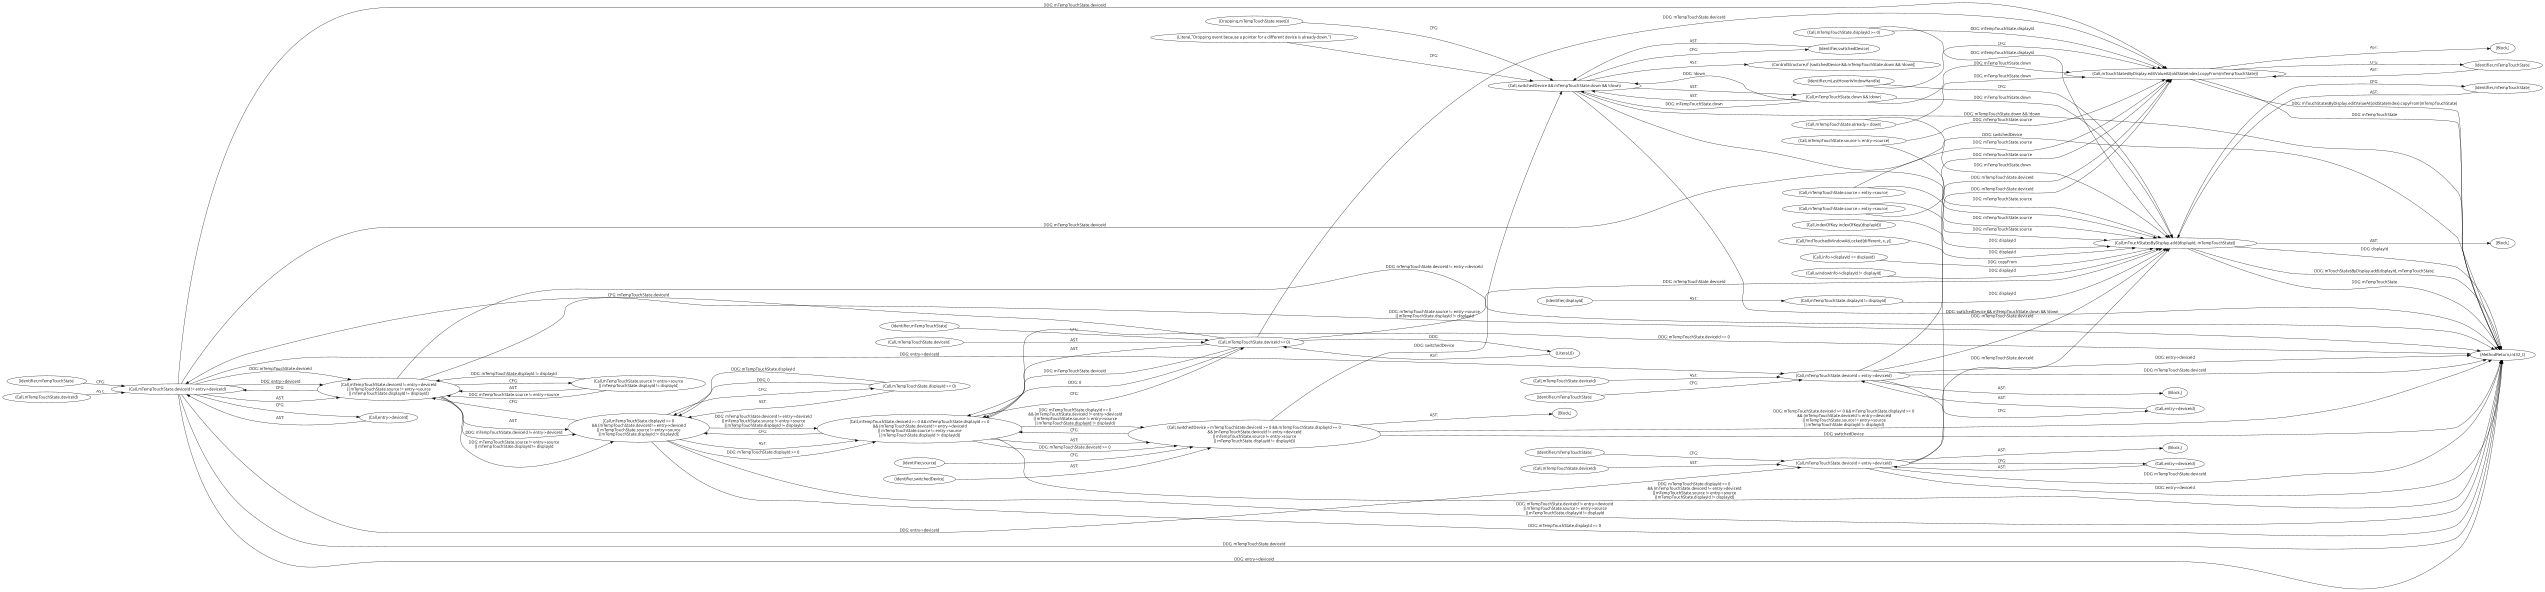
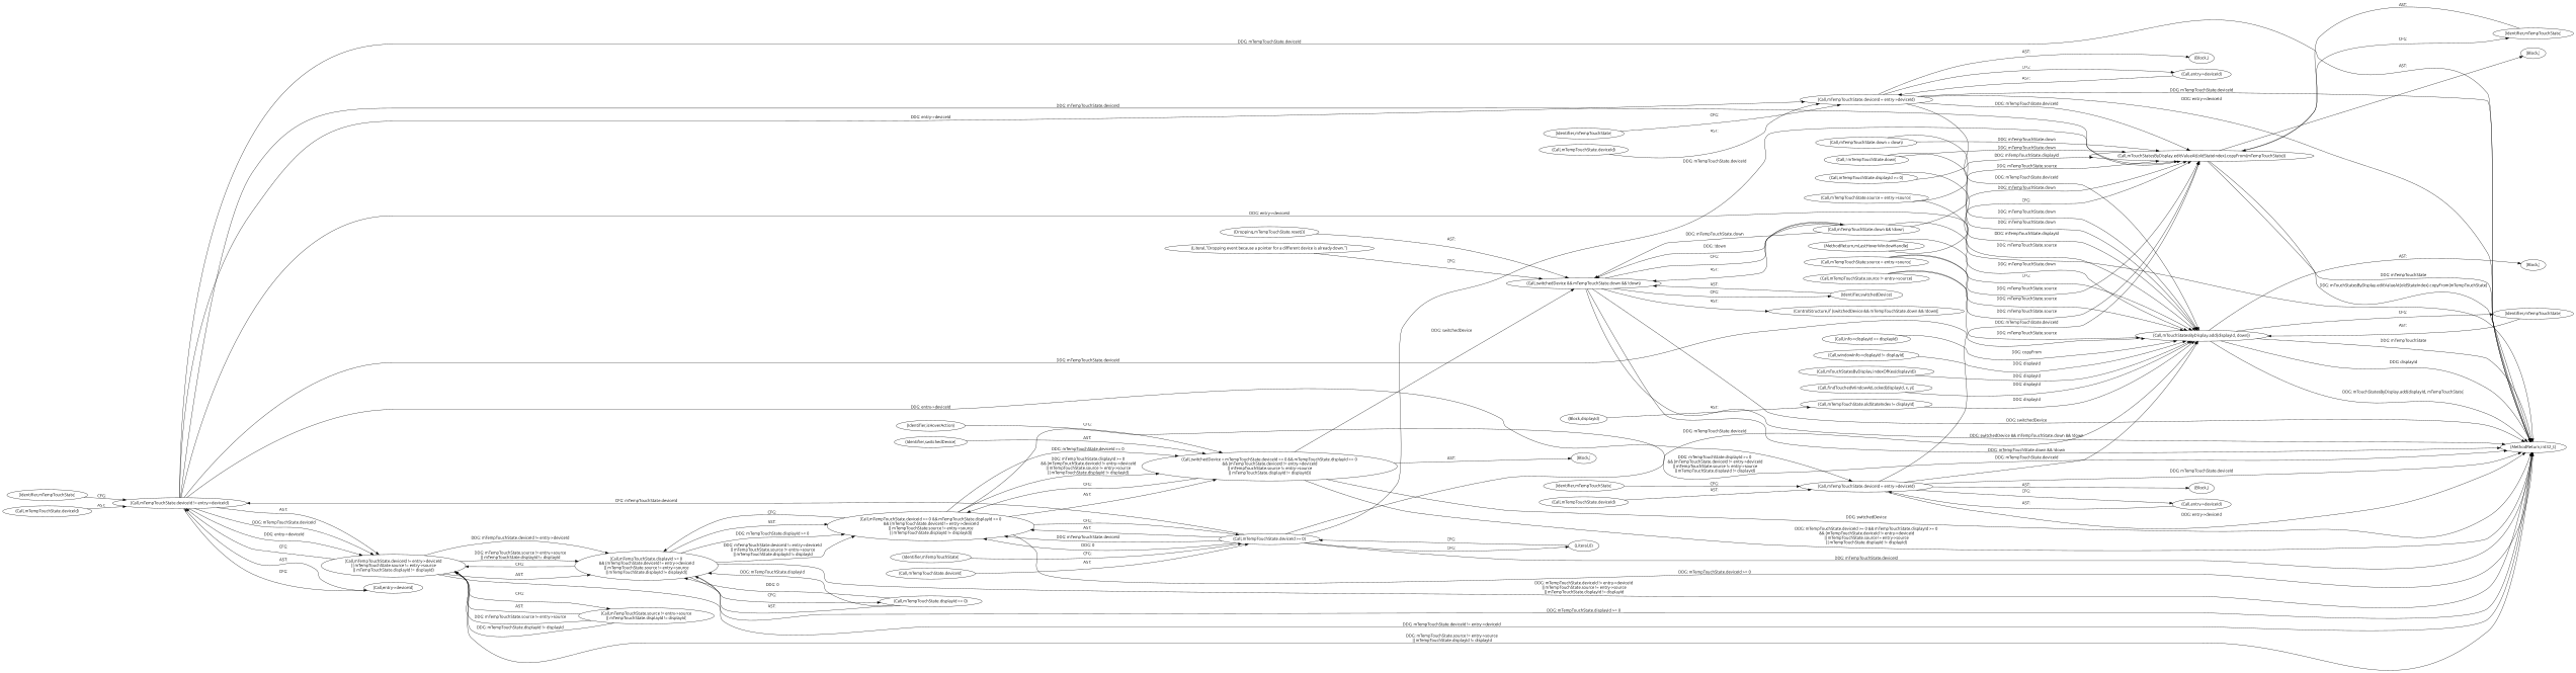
  digraph {
    fontname=Ubuntu
    rankdir=LR
    node [fontname=Ubuntu]
    edge [fontname=Ubuntu]
    n1 [label="(Call,mTempTouchState.deviceId != entry->deviceId)"]
    n2 [label="(Call,mTempTouchState.deviceId != entry->deviceId\n || mTempTouchState.source != entry->source\n || mTempTouchState.displayId != displayId)"]
    n3 [label="(Call,mTempTouchState.deviceId = entry->deviceId)"]
    n4 [label="(Call,mTouchStatesByDisplay.editValueAt(oldStateIndex).copyFrom(mTempTouchState))"]
-   n5 [label="(Call,mTouchStatesByDisplay.add(displayId, mTempTouchState))"]
+   n5 [label="(Call,mTouchStatesByDisplay.add(displayId, down))"]
    n6 [label="(Call,mTempTouchState.deviceId = entry->deviceId)"]
    n7 [label="(Call,entry->deviceId)"]
    n8 [label="(MethodReturn,int32_t)"]
    n9 [label="(Call,mTempTouchState.displayId >= 0\n && (mTempTouchState.deviceId != entry->deviceId\n || mTempTouchState.source != entry->source\n || mTempTouchState.displayId != displayId))"]
    n10 [label="(Call,mTempTouchState.source != entry->source\n || mTempTouchState.displayId != displayId)"]
    n11 [label="(Block,)"]
    n12 [label="(Call,entry->deviceId)"]
    n13 [label="(Block,)"]
    n14 [label="(Identifier,mTempTouchState)"]
    n15 [label="(Identifier,mTempTouchState)"]
    n16 [label="(Block,)"]
    n17 [label="(Call,entry->deviceId)"]
    n18 [label="(Block,)"]
    n19 [label="(Call,mTempTouchState.deviceId >= 0)"]
    n20 [label="(Call,mTempTouchState.deviceId >= 0 && mTempTouchState.displayId >= 0\n && (mTempTouchState.deviceId != entry->deviceId\n || mTempTouchState.source != entry->source\n || mTempTouchState.displayId != displayId))"]
    n21 [label="(Literal,0)"]
    n22 [label="(Call,switchedDevice = mTempTouchState.deviceId >= 0 && mTempTouchState.displayId >= 0\n && (mTempTouchState.deviceId != entry->deviceId\n || mTempTouchState.source != entry->source\n || mTempTouchState.displayId != displayId))"]
    n23 [label="(Call,mTempTouchState.displayId >= 0)"]
    n24 [label="(Call,switchedDevice && mTempTouchState.down && !down)"]
    n25 [label="(Block,)"]
    n26 [label="(Identifier,switchedDevice)"]
    n27 [label="(ControlStructure,if (switchedDevice && mTempTouchState.down && !down))"]
    n28 [label="(Call,mTempTouchState.down && !down)"]
    n29 [label="(Identifier,mTempTouchState)"]
    n30 [label="(Literal,\"Dropping event because a pointer for a different device is already down.\")"]
    n31 [label="(Call,mTempTouchState.deviceId)"]
    n32 [label="(Identifier,mTempTouchState)"]
    n33 [label="(Call,mTempTouchState.source != entry->source)"]
-   n34 [label="(Call,mTempTouchState.displayId != displayId)"]
+   n34 [label="(Call,mTempTouchState.oldStateIndex != displayId)"]
    n35 [label="(Call,mTempTouchState.displayId >= 0)"]
    n36 [label="(Identifier,switchedDevice)"]
    n37 [label="(Call,mTempTouchState.deviceId)"]
-   n38 [label="(Identifier,mLastHoverWindowHandle)"]
-   n39 [label="(Call,mTempTouchState.already = down)"]
-   n40 [label="(Call,indexOfKey.indexOfKey(displayId))"]
-   n41 [label="(Identifier,source)"]
+   n38 [label="(MethodReturn,mLastHoverWindowHandle)"]
+   n39 [label="(Call,mTempTouchState.down = down)"]
+   n40 [label="(Call,mTouchStatesByDisplay.indexOfKey(displayId))"]
+   n41 [label="(Identifier,isHoverAction)"]
+   n42 [label="(Call,! mTempTouchState.down)"]
    n43 [label="(Identifier,mTempTouchState)"]
    n44 [label="(Call,mTempTouchState.source = entry->source)"]
    n45 [label="(Call,mTempTouchState.source = entry->source)"]
    n46 [label="(Call,mTempTouchState.deviceId)"]
-   n47 [label="(Call,findTouchedWindowAtLocked(different, x, y))"]
+   n47 [label="(Call,findTouchedWindowAtLocked(displayId, x, y))"]
    n48 [label="(Call,info->displayId == displayId)"]
    n49 [label="(Call,mTempTouchState.deviceId)"]
    n50 [label="(Identifier,mTempTouchState)"]
    n51 [label="(Call,windowInfo->displayId != displayId)"]
-   n52 [label="(Identifier,displayId)"]
+   n52 [label="(Block,displayId)"]
    n53 [label="(Dropping,mTempTouchState.reset())"]
    n1 -> n2 [label="AST: "]
    n1 -> n2 [label="DDG: mTempTouchState.deviceId"]
    n1 -> n2 [label="DDG: entry->deviceId"]
    n1 -> n3 [label="DDG: entry->deviceId"]
    n1 -> n4 [label="DDG: mTempTouchState.deviceId"]
    n1 -> n5 [label="DDG: mTempTouchState.deviceId"]
    n1 -> n6 [label="DDG: entry->deviceId"]
    n1 -> n7 [label="CFG: "]
    n1 -> n8 [label="DDG: mTempTouchState.deviceId"]
    n1 -> n8 [label="DDG: entry->deviceId"]
    n2 -> n1 [label="CFG: "]
    n2 -> n8 [label="DDG: mTempTouchState.deviceId != entry->deviceId"]
    n2 -> n8 [label="DDG: mTempTouchState.source != entry->source\n || mTempTouchState.displayId != displayId"]
    n2 -> n9 [label="AST: "]
    n2 -> n9 [label="DDG: mTempTouchState.deviceId != entry->deviceId"]
    n2 -> n9 [label="DDG: mTempTouchState.source != entry->source\n || mTempTouchState.displayId != displayId"]
    n2 -> n10 [label="CFG: "]
    n3 -> n4 [label="DDG: mTempTouchState.deviceId"]
    n3 -> n5 [label="DDG: mTempTouchState.deviceId"]
    n3 -> n8 [label="DDG: mTempTouchState.deviceId"]
    n3 -> n8 [label="DDG: entry->deviceId"]
    n3 -> n11 [label="AST: "]
    n3 -> n12 [label="CFG: "]
    n4 -> n8 [label="DDG: mTouchStatesByDisplay.editValueAt(oldStateIndex).copyFrom(mTempTouchState)"]
    n4 -> n8 [label="DDG: mTempTouchState"]
    n4 -> n13 [label="AST: "]
    n4 -> n14 [label="CFG: "]
    n5 -> n8 [label="DDG: mTempTouchState"]
    n5 -> n8 [label="DDG: displayId"]
    n5 -> n8 [label="DDG: mTouchStatesByDisplay.add(displayId, mTempTouchState)"]
    n5 -> n15 [label="CFG: "]
    n5 -> n16 [label="AST: "]
    n6 -> n4 [label="DDG: mTempTouchState.deviceId"]
    n6 -> n5 [label="DDG: mTempTouchState.deviceId"]
    n6 -> n8 [label="DDG: mTempTouchState.deviceId"]
    n6 -> n8 [label="DDG: entry->deviceId"]
    n6 -> n17 [label="CFG: "]
    n6 -> n18 [label="AST: "]
    n7 -> n1 [label="AST: "]
    n9 -> n2 [label="CFG: "]
    n9 -> n8 [label="DDG: mTempTouchState.deviceId != entry->deviceId\n || mTempTouchState.source != entry->source\n || mTempTouchState.displayId != displayId"]
    n9 -> n8 [label="DDG: mTempTouchState.displayId >= 0"]
    n9 -> n20 [label="AST: "]
    n9 -> n20 [label="DDG: mTempTouchState.displayId >= 0"]
    n9 -> n20 [label="DDG: mTempTouchState.deviceId != entry->deviceId\n || mTempTouchState.source != entry->source\n || mTempTouchState.displayId != displayId"]
    n9 -> n23 [label="CFG: "]
    n10 -> n2 [label="AST: "]
    n10 -> n2 [label="DDG: mTempTouchState.source != entry->source"]
    n10 -> n2 [label="DDG: mTempTouchState.displayId != displayId"]
    n12 -> n3 [label="AST: "]
    n14 -> n4 [label="AST: "]
    n15 -> n5 [label="AST: "]
    n17 -> n6 [label="AST: "]
    n19 -> n1 [label="CFG: mTempTouchState.deviceId"]
    n19 -> n4 [label="DDG: mTempTouchState.deviceId"]
    n19 -> n5 [label="DDG: mTempTouchState.deviceId"]
+   n19 -> n8 [label="DDG: mTempTouchState.deviceId"]
    n19 -> n20 [label="AST: "]
    n19 -> n20 [label="DDG: mTempTouchState.deviceId"]
    n19 -> n20 [label="DDG: 0"]
-   n19 -> n21 [label="DDG: "]
+   n19 -> n21 [label="CFG: "]
    n20 -> n8 [label="DDG: mTempTouchState.displayId >= 0\n && (mTempTouchState.deviceId != entry->deviceId\n || mTempTouchState.source != entry->source\n || mTempTouchState.displayId != displayId)"]
    n20 -> n8 [label="DDG: mTempTouchState.deviceId >= 0"]
    n20 -> n9 [label="CFG: "]
    n20 -> n19 [label="CFG: "]
    n20 -> n22 [label="AST: "]
    n20 -> n22 [label="DDG: mTempTouchState.deviceId >= 0"]
    n20 -> n22 [label="DDG: mTempTouchState.displayId >= 0\n && (mTempTouchState.deviceId != entry->deviceId\n || mTempTouchState.source != entry->source\n || mTempTouchState.displayId != displayId)"]
-   n21 -> n19 [label="AST: "]
+   n21 -> n19 [label="CFG: "]
    n22 -> n8 [label="DDG: switchedDevice"]
    n22 -> n8 [label="DDG: mTempTouchState.deviceId >= 0 && mTempTouchState.displayId >= 0\n && (mTempTouchState.deviceId != entry->deviceId\n || mTempTouchState.source != entry->source\n || mTempTouchState.displayId != displayId)"]
    n22 -> n20 [label="CFG: "]
    n22 -> n24 [label="DDG: switchedDevice"]
    n22 -> n25 [label="AST: "]
    n23 -> n9 [label="AST: "]
    n23 -> n9 [label="DDG: mTempTouchState.displayId"]
    n23 -> n9 [label="DDG: 0"]
    n24 -> n8 [label="DDG: switchedDevice"]
    n24 -> n8 [label="DDG: switchedDevice && mTempTouchState.down && !down"]
    n24 -> n8 [label="DDG: mTempTouchState.down && !down"]
    n24 -> n26 [label="CFG: "]
    n24 -> n27 [label="AST: "]
-   n24 -> n28 [label="AST: "]
+   n24 -> n28 [label="CFG: "]
    n26 -> n24 [label="AST: "]
    n28 -> n4 [label="DDG: mTempTouchState.down"]
    n28 -> n5 [label="DDG: mTempTouchState.down"]
    n28 -> n24 [label="AST: "]
    n28 -> n24 [label="DDG: mTempTouchState.down"]
    n28 -> n24 [label="DDG: !down"]
    n29 -> n1 [label="CFG: "]
    n30 -> n24 [label="CFG: "]
    n31 -> n3 [label="AST: "]
    n32 -> n19 [label="CFG: "]
    n33 -> n4 [label="DDG: mTempTouchState.source"]
    n33 -> n5 [label="DDG: mTempTouchState.source"]
    n34 -> n5 [label="DDG: displayId"]
    n35 -> n4 [label="DDG: mTempTouchState.displayId"]
    n35 -> n5 [label="DDG: mTempTouchState.displayId"]
    n36 -> n22 [label="AST: "]
    n37 -> n19 [label="AST: "]
    n38 -> n4 [label="CFG: "]
    n38 -> n5 [label="CFG: "]
    n39 -> n4 [label="DDG: mTempTouchState.down"]
    n39 -> n5 [label="DDG: mTempTouchState.down"]
    n40 -> n5 [label="DDG: displayId"]
    n41 -> n22 [label="CFG: "]
+   n42 -> n4 [label="DDG: mTempTouchState.down"]
+   n42 -> n5 [label="DDG: mTempTouchState.down"]
    n43 -> n6 [label="CFG: "]
    n44 -> n4 [label="DDG: mTempTouchState.source"]
    n44 -> n5 [label="DDG: mTempTouchState.source"]
    n45 -> n4 [label="DDG: mTempTouchState.source"]
    n45 -> n5 [label="DDG: mTempTouchState.source"]
    n46 -> n1 [label="AST: "]
    n47 -> n5 [label="DDG: displayId"]
    n48 -> n5 [label="DDG: copyFrom"]
    n49 -> n6 [label="AST: "]
    n50 -> n3 [label="CFG: "]
    n51 -> n5 [label="DDG: displayId"]
    n52 -> n34 [label="AST: "]
-   n53 -> n24 [label="CFG: "]
+   n53 -> n24 [label="AST: "]
  }
